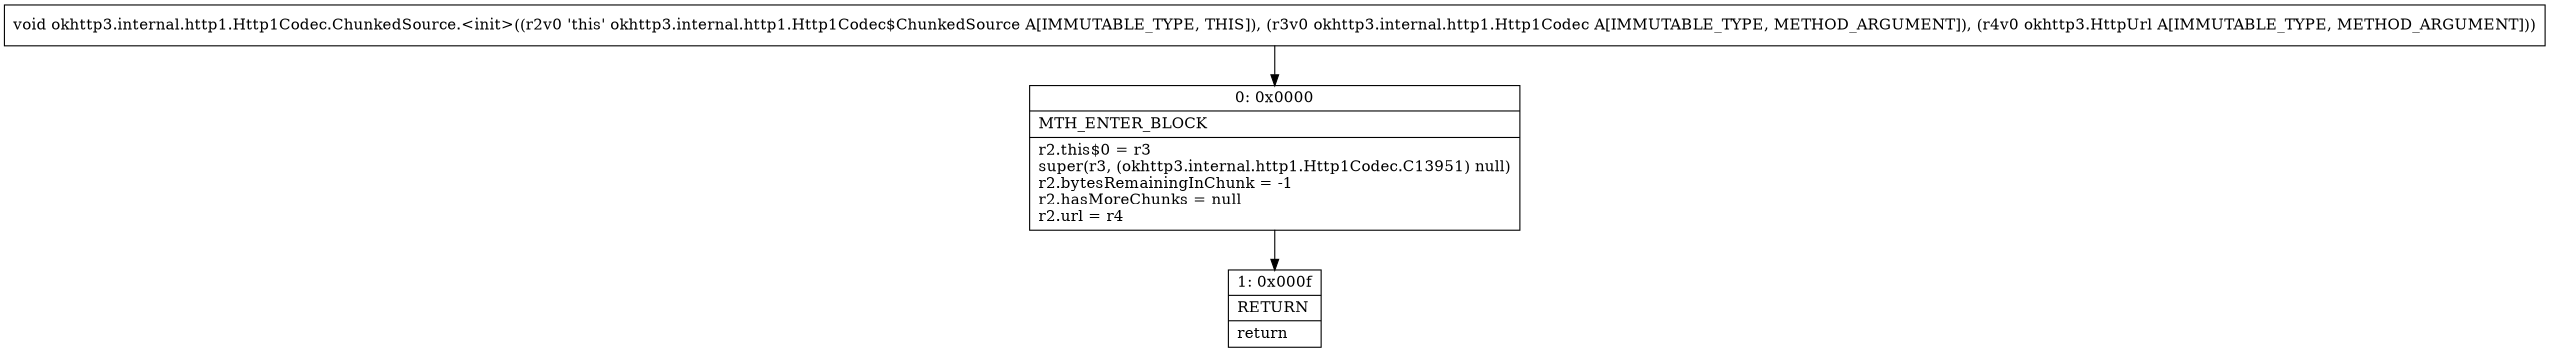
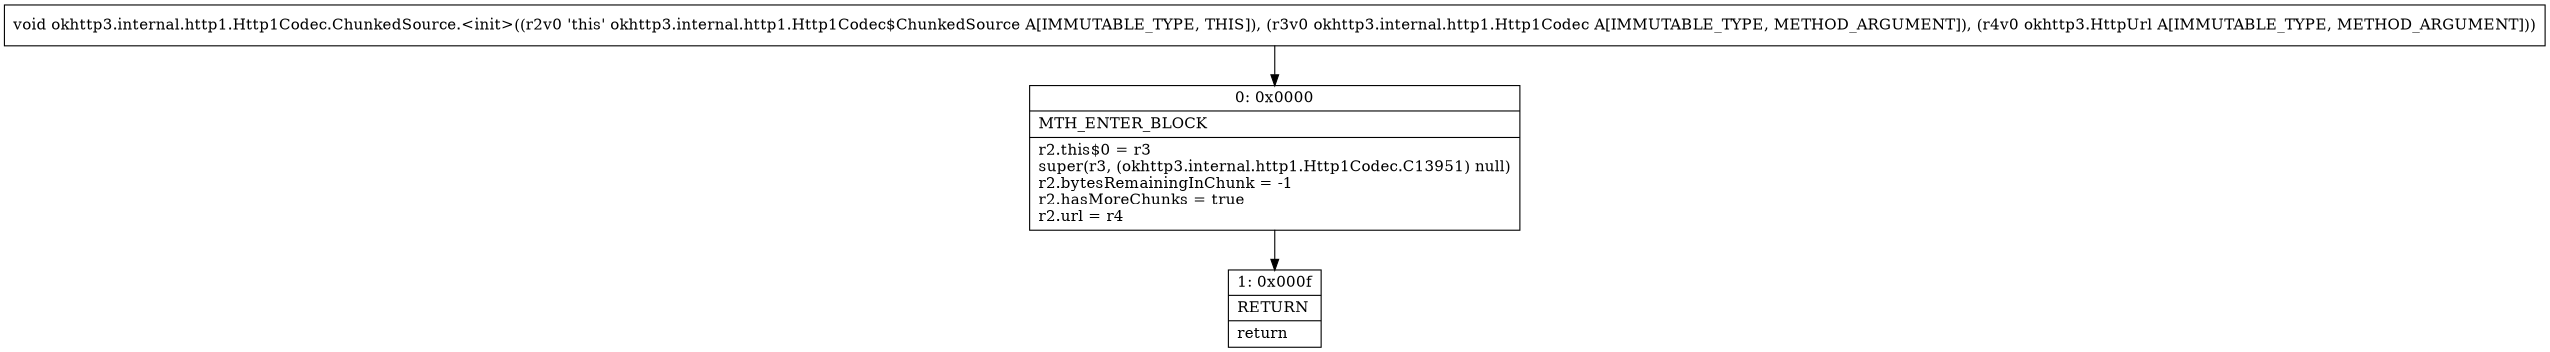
  digraph {
    node [shape=record]
-   n1 [label="{0\:\ 0x0000|MTH_ENTER_BLOCK\l|r2.this$0 = r3\lsuper(r3, (okhttp3.internal.http1.Http1Codec.C13951) null)\lr2.bytesRemainingInChunk = \-1\lr2.hasMoreChunks = null\lr2.url = r4\l}"]
+   n1 [label="{0\:\ 0x0000|MTH_ENTER_BLOCK\l|r2.this$0 = r3\lsuper(r3, (okhttp3.internal.http1.Http1Codec.C13951) null)\lr2.bytesRemainingInChunk = \-1\lr2.hasMoreChunks = true\lr2.url = r4\l}"]
    n2 [label="{1\:\ 0x000f|RETURN\l|return\l}"]
    n3 [label="{void okhttp3.internal.http1.Http1Codec.ChunkedSource.\<init\>((r2v0 'this' okhttp3.internal.http1.Http1Codec$ChunkedSource A[IMMUTABLE_TYPE, THIS]), (r3v0 okhttp3.internal.http1.Http1Codec A[IMMUTABLE_TYPE, METHOD_ARGUMENT]), (r4v0 okhttp3.HttpUrl A[IMMUTABLE_TYPE, METHOD_ARGUMENT])) }"]
    n1 -> n2
    n3 -> n1
  }
